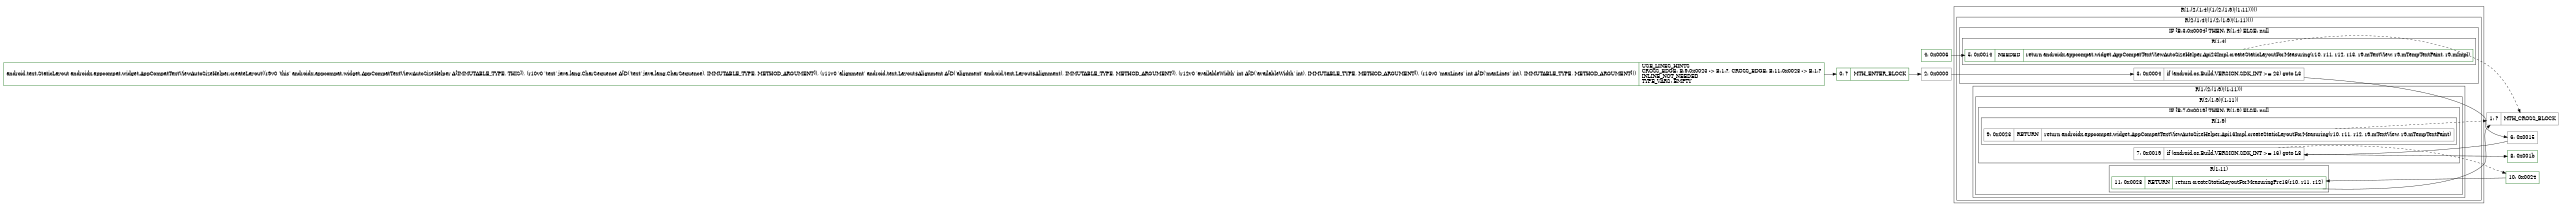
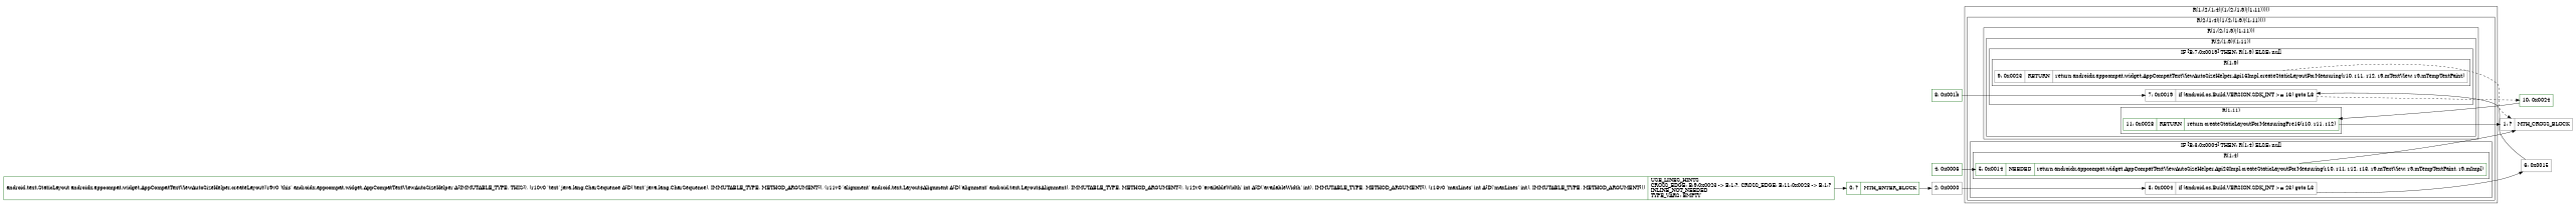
  digraph {
    rankdir=LR
    node [color=darkgreen shape=record]
    n1 [label="{5\:\ 0x0014|NEEDED\l|return androidx.appcompat.widget.AppCompatTextViewAutoSizeHelper.Api23Impl.createStaticLayoutForMeasuring(r10, r11, r12, r13, r9.mTextView, r9.mTempTextPaint, r9.mImpl)\l}"]
    n2 [color=gray40 label="{3\:\ 0x0004|if (android.os.Build.VERSION.SDK_INT \>= 23) goto L3\l}"]
    n3 [color=gray40 label="{9\:\ 0x0023|RETURN\l|return androidx.appcompat.widget.AppCompatTextViewAutoSizeHelper.Api16Impl.createStaticLayoutForMeasuring(r10, r11, r12, r9.mTextView, r9.mTempTextPaint)\l}"]
    n4 [color=gray40 label="{7\:\ 0x0019|if (android.os.Build.VERSION.SDK_INT \>= 16) goto L8\l}"]
    n5 [label="{11\:\ 0x0028|RETURN\l|return createStaticLayoutForMeasuringPre16(r10, r11, r12)\l}"]
    n6 [color=gray40 label="{1\:\ ?|MTH_CROSS_BLOCK\l}"]
    n7 [color=gray40 label="{6\:\ 0x0015}"]
    n8 [label="{8\:\ 0x001b}"]
    n9 [label="{10\:\ 0x0024}"]
    n10 [label="{4\:\ 0x0006}"]
    n11 [label="{0\:\ ?|MTH_ENTER_BLOCK\l}"]
    n12 [color=gray40 label="{2\:\ 0x0000}"]
    n13 [label="{android.text.StaticLayout androidx.appcompat.widget.AppCompatTextViewAutoSizeHelper.createLayout((r9v0 'this' androidx.appcompat.widget.AppCompatTextViewAutoSizeHelper A[IMMUTABLE_TYPE, THIS]), (r10v0 'text' java.lang.CharSequence A[D('text' java.lang.CharSequence), IMMUTABLE_TYPE, METHOD_ARGUMENT]), (r11v0 'alignment' android.text.Layout$Alignment A[D('alignment' android.text.Layout$Alignment), IMMUTABLE_TYPE, METHOD_ARGUMENT]), (r12v0 'availableWidth' int A[D('availableWidth' int), IMMUTABLE_TYPE, METHOD_ARGUMENT]), (r13v0 'maxLines' int A[D('maxLines' int), IMMUTABLE_TYPE, METHOD_ARGUMENT]))  | USE_LINES_HINTS\lCROSS_EDGE: B:9:0x0023 \-\> B:1:?, CROSS_EDGE: B:11:0x0028 \-\> B:1:?\lINLINE_NOT_NEEDED\lTYPE_VARS: EMPTY\l}"]
    subgraph cluster_1 {
      label="R(1:(2:(1:4)|(1:(2:(1:9)|(1:11)))))"
      subgraph cluster_2 {
        label="R(2:(1:4)|(1:(2:(1:9)|(1:11))))"
        subgraph cluster_3 {
          label="IF [B:3:0x0004] THEN: R(1:4) ELSE: null"
          n2
          subgraph cluster_4 {
            label="R(1:4)"
            n1
          }
        }
        subgraph cluster_5 {
          label="R(1:(2:(1:9)|(1:11)))"
          subgraph cluster_6 {
            label="R(2:(1:9)|(1:11))"
            subgraph cluster_7 {
              label="IF [B:7:0x0019] THEN: R(1:9) ELSE: null"
              n4
              subgraph cluster_8 {
                label="R(1:9)"
                n3
              }
            }
            subgraph cluster_9 {
              label="R(1:11)"
              n5
            }
          }
        }
      }
    }
-   n1 -> n6 [style=dashed]
+   n1 -> n6
    n2 -> n7 [style=solid]
    n3 -> n6 [style=dashed]
-   n4 -> n8
+   n8 -> n4
    n4 -> n9 [style=dashed]
    n5 -> n6
    n7 -> n4
    n9 -> n5
    n10 -> n1
    n11 -> n12
    n12 -> n2
    n13 -> n11
  }
